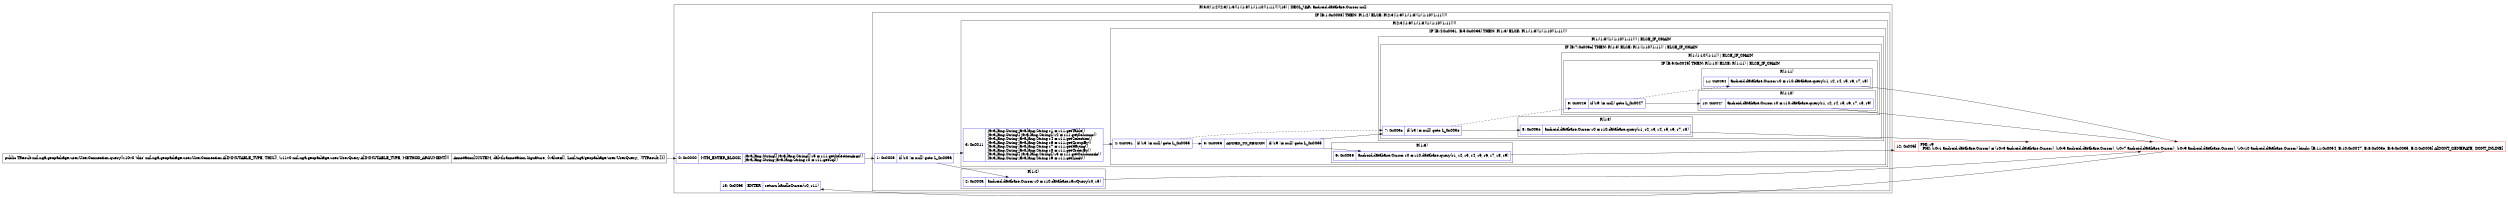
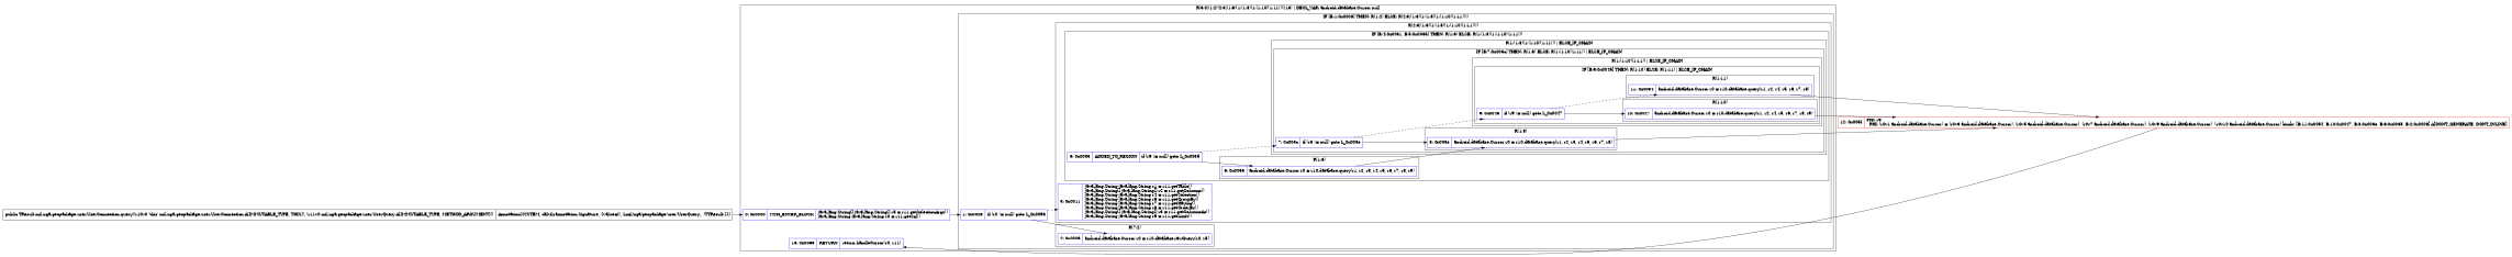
  digraph {
    rankdir=LR
    node [color=blue shape=record]
    n1 [label="{2\:\ 0x000a|android.database.Cursor r0 = r10.database.rawQuery(r0, r5)\l}"]
    n2 [label="{6\:\ 0x0035|android.database.Cursor r0 = r10.database.query(r1, r2, r3, r4, r5, r6, r7, r8, r9)\l}"]
    n3 [label="{8\:\ 0x003e|android.database.Cursor r0 = r10.database.query(r1, r2, r3, r4, r5, r6, r7, r8)\l}"]
    n4 [label="{10\:\ 0x0047|android.database.Cursor r0 = r10.database.query(r1, r2, r4, r5, r6, r7, r8, r9)\l}"]
    n5 [label="{11\:\ 0x0054|android.database.Cursor r0 = r10.database.query(r1, r2, r4, r5, r6, r7, r8)\l}"]
    n6 [label="{9\:\ 0x0045|if (r9 != null) goto L_0x0047\l}"]
    n7 [label="{7\:\ 0x003c|if (r3 != null) goto L_0x003e\l}"]
-   n8 [label="{4\:\ 0x0031|if (r3 != null) goto L_0x0033\l}"]
    n9 [label="{5\:\ 0x0033|ADDED_TO_REGION\l|if (r9 != null) goto L_0x0035\l}"]
    n10 [label="{3\:\ 0x0011|java.lang.String java.lang.String r1 = r11.getTable()\ljava.lang.String[] java.lang.String[] r2 = r11.getColumns()\ljava.lang.String java.lang.String r4 = r11.getSelection()\ljava.lang.String java.lang.String r6 = r11.getGroupBy()\ljava.lang.String java.lang.String r7 = r11.getHaving()\ljava.lang.String java.lang.String r8 = r11.getOrderBy()\ljava.lang.String[] java.lang.String[] r3 = r11.getColumnsAs()\ljava.lang.String java.lang.String r9 = r11.getLimit()\l}"]
    n11 [label="{1\:\ 0x0008|if (r0 != null) goto L_0x009a\l}"]
    n12 [label="{0\:\ 0x0000|MTH_ENTER_BLOCK\l|java.lang.String[] java.lang.String[] r5 = r11.getSelectionArgs()\ljava.lang.String java.lang.String r0 = r11.getSql()\l}"]
-   n13 [label="{13\:\ 0x0063|ENTER\l|return handleCursor(r0, r11)\l}"]
+   n13 [label="{13\:\ 0x0063|RETURN\l|return handleCursor(r0, r11)\l}"]
    n14 [color=red label="{12\:\ 0x005f|PHI: r9 \l  PHI: (r0v1 android.database.Cursor) = (r0v3 android.database.Cursor), (r0v5 android.database.Cursor), (r0v7 android.database.Cursor), (r0v9 android.database.Cursor), (r0v10 android.database.Cursor) binds: [B:11:0x0054, B:10:0x0047, B:8:0x003e, B:6:0x0035, B:2:0x000a] A[DONT_GENERATE, DONT_INLINE]\l}"]
    n15 [label="{public TResult mil.nga.geopackage.user.UserConnection.query((r10v0 'this' mil.nga.geopackage.user.UserConnection A[IMMUTABLE_TYPE, THIS]), (r11v0 mil.nga.geopackage.user.UserQuery A[IMMUTABLE_TYPE, METHOD_ARGUMENT]))  | Annotation[SYSTEM, dalvik.annotation.Signature, \{value=[(, Lmil\/nga\/geopackage\/user\/UserQuery;, )TTResult;]\}]\l}" color=""]
    subgraph cluster_1 {
      label="R(3:0|(1:2)(2:3|(1:6)(1:(1:8)(1:(1:10)(1:11))))|13) | DECL_VAR: android.database.Cursor null\l"
      n12
      n13
      subgraph cluster_2 {
        label="IF [B:1:0x0008] THEN: R(1:2) ELSE: R(2:3|(1:6)(1:(1:8)(1:(1:10)(1:11))))"
        n11
        subgraph cluster_3 {
-         label="R(1:2)"
+         label="R(7:2)"
          n1
        }
        subgraph cluster_4 {
          label="R(2:3|(1:6)(1:(1:8)(1:(1:10)(1:11))))"
          n10
          subgraph cluster_5 {
            label="IF [B:4:0x0031, B:5:0x0033] THEN: R(1:6) ELSE: R(1:(1:8)(1:(1:10)(1:11)))"
-           n8
            n9
            subgraph cluster_6 {
              label="R(1:6)"
              n2
            }
            subgraph cluster_7 {
              label="R(1:(1:8)(1:(1:10)(1:11))) | ELSE_IF_CHAIN\l"
              subgraph cluster_8 {
                label="IF [B:7:0x003c] THEN: R(1:8) ELSE: R(1:(1:10)(1:11)) | ELSE_IF_CHAIN\l"
                n7
                subgraph cluster_9 {
                  label="R(1:8)"
                  n3
                }
                subgraph cluster_10 {
                  label="R(1:(1:10)(1:11)) | ELSE_IF_CHAIN\l"
                  subgraph cluster_11 {
                    label="IF [B:9:0x0045] THEN: R(1:10) ELSE: R(1:11) | ELSE_IF_CHAIN\l"
                    n6
                    subgraph cluster_12 {
                      label="R(1:10)"
                      n4
                    }
                    subgraph cluster_13 {
                      label="R(1:11)"
                      n5
                    }
                  }
                }
              }
            }
          }
        }
      }
    }
-   n1 -> n14
-   n2 -> n14
+   n2 -> n3
    n3 -> n14
    n4 -> n14
    n5 -> n14
    n6 -> n4
    n6 -> n5 [style=dashed]
    n7 -> n3
    n7 -> n6 [style=dashed]
-   n8 -> n7 [style=dashed]
-   n8 -> n9
    n9 -> n2
-   n9 -> n7 [style=solid]
-   n10 -> n8
+   n9 -> n7 [style=dashed]
    n11 -> n1
    n11 -> n10 [style=dashed]
    n12 -> n11
    n14 -> n13
    n15 -> n12
  }
